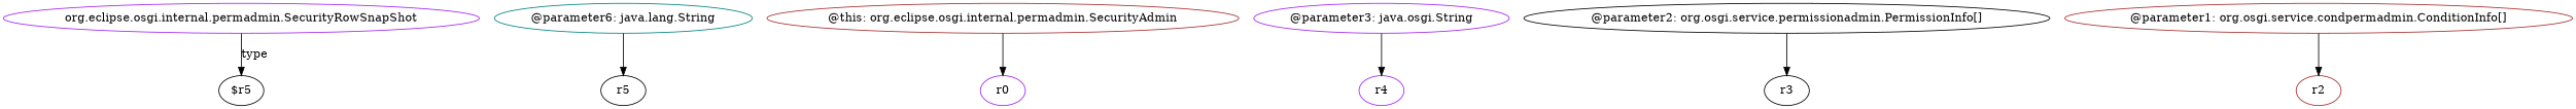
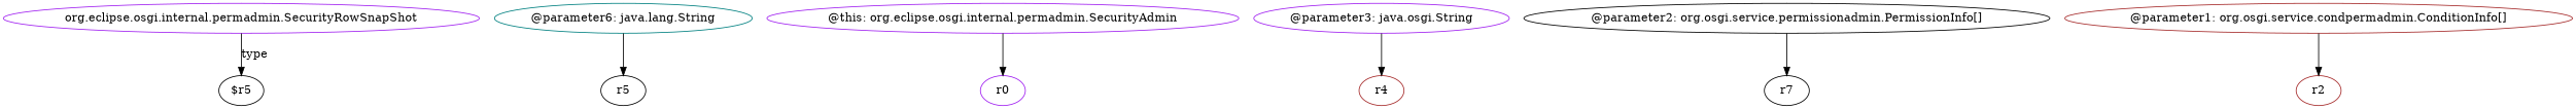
  digraph {
    node [color=purple]
    n1 [label="org.eclipse.osgi.internal.permadmin.SecurityRowSnapShot"]
    n2 [color=black label="$r5"]
    n3 [color=teal label="@parameter6: java.lang.String"]
    n4 [color=black label=r5]
-   n5 [color=brown label="@this: org.eclipse.osgi.internal.permadmin.SecurityAdmin"]
+   n5 [label="@this: org.eclipse.osgi.internal.permadmin.SecurityAdmin"]
    n6 [label=r0]
    n7 [label="@parameter3: java.osgi.String"]
-   n8 [label=r4]
+   n8 [color=brown label=r4]
    n9 [color=black label="@parameter2: org.osgi.service.permissionadmin.PermissionInfo[]"]
-   n10 [color=black label=r3]
+   n10 [color=black label=r7]
    n11 [color=brown label="@parameter1: org.osgi.service.condpermadmin.ConditionInfo[]"]
    n12 [color=brown label=r2]
    n1 -> n2 [label=type]
    n3 -> n4
    n5 -> n6
    n7 -> n8
    n9 -> n10
    n11 -> n12
  }
